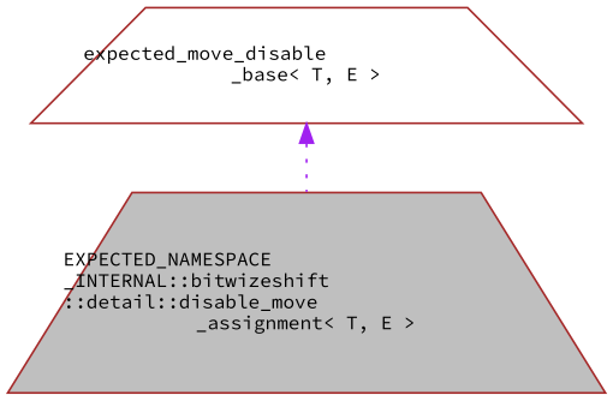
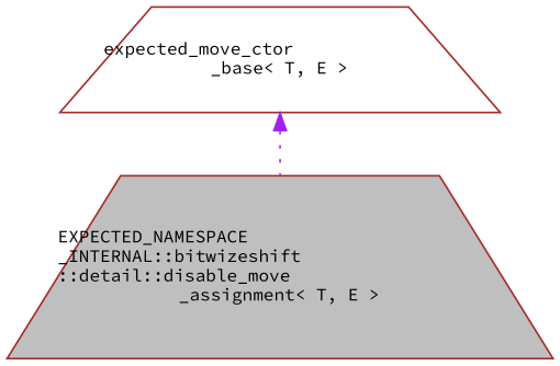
  digraph {
    fontname="Source Code Pro"
    node [color=brown fontname="Source Code Pro" fontsize=10 shape=trapezium style=filled]
    n1 [fillcolor=grey75 fontcolor=black height=0.2 label="EXPECTED_NAMESPACE\l_INTERNAL::bitwizeshift\l::detail::disable_move\l_assignment\< T, E \>" width=0.4]
-   n2 [fillcolor=white height=0.2 label="expected_move_disable\l_base\< T, E \>" width=0.4]
+   n2 [fillcolor=white height=0.2 label="expected_move_ctor\l_base\< T, E \>" width=0.4]
    n2 -> n1 [color=purple dir=back fontname="Source Code Pro" fontsize=10 labelfontname=Helvetica labelfontsize=10 style=dotted]
  }
